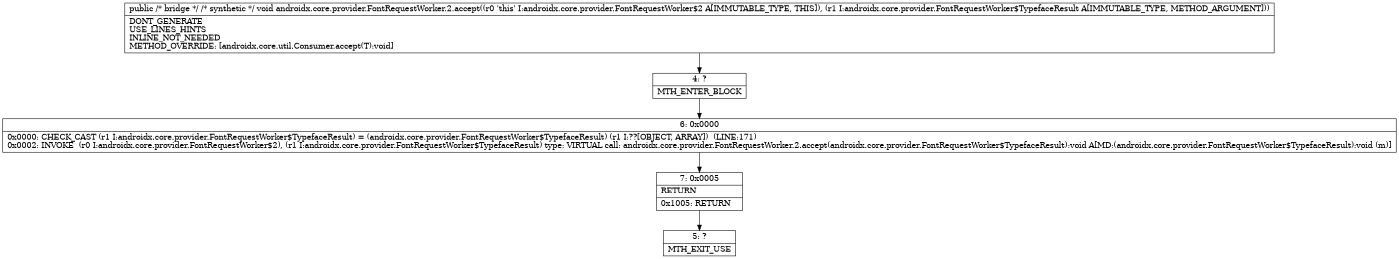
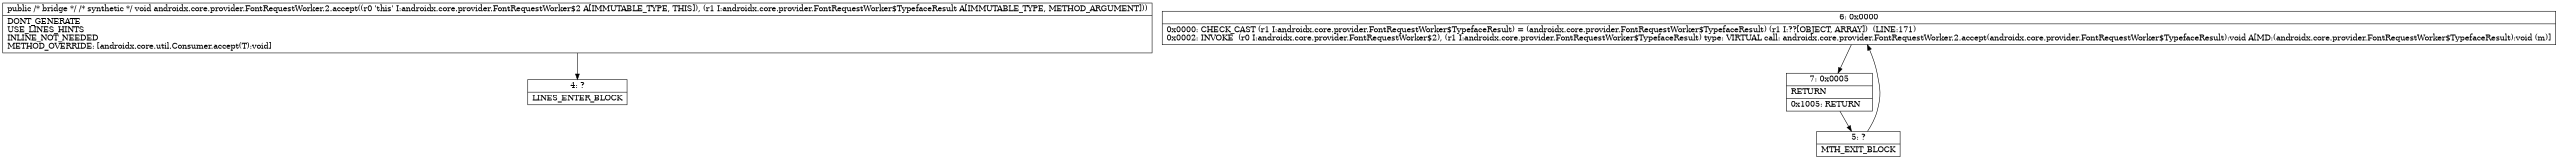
  digraph {
    node [shape=record]
-   n1 [label="{4\:\ ?|MTH_ENTER_BLOCK\l}"]
+   n1 [label="{4\:\ ?|LINES_ENTER_BLOCK\l}"]
    n2 [label="{6\:\ 0x0000|0x0000: CHECK_CAST (r1 I:androidx.core.provider.FontRequestWorker$TypefaceResult) = (androidx.core.provider.FontRequestWorker$TypefaceResult) (r1 I:??[OBJECT, ARRAY])  (LINE:171)\l0x0002: INVOKE  (r0 I:androidx.core.provider.FontRequestWorker$2), (r1 I:androidx.core.provider.FontRequestWorker$TypefaceResult) type: VIRTUAL call: androidx.core.provider.FontRequestWorker.2.accept(androidx.core.provider.FontRequestWorker$TypefaceResult):void A[MD:(androidx.core.provider.FontRequestWorker$TypefaceResult):void (m)]\l}"]
    n3 [label="{7\:\ 0x0005|RETURN\l|0x1005: RETURN   \l}"]
-   n4 [label="{5\:\ ?|MTH_EXIT_USE\l}"]
+   n4 [label="{5\:\ ?|MTH_EXIT_BLOCK\l}"]
    n5 [label="{public \/* bridge *\/ \/* synthetic *\/ void androidx.core.provider.FontRequestWorker.2.accept((r0 'this' I:androidx.core.provider.FontRequestWorker$2 A[IMMUTABLE_TYPE, THIS]), (r1 I:androidx.core.provider.FontRequestWorker$TypefaceResult A[IMMUTABLE_TYPE, METHOD_ARGUMENT]))  | DONT_GENERATE\lUSE_LINES_HINTS\lINLINE_NOT_NEEDED\lMETHOD_OVERRIDE: [androidx.core.util.Consumer.accept(T):void]\l}"]
-   n1 -> n2
+   n4 -> n2
    n2 -> n3
    n3 -> n4
    n5 -> n1
  }
